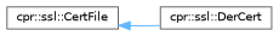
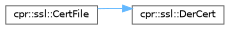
  digraph {
    rankdir=LR
    node [color=grey40 fillcolor=white fontname=Helvetica fontsize=10 shape=box style=filled]
    n1 [height=0.2 label="cpr::ssl::CertFile" width=0.4]
    n2 [height=0.2 label="cpr::ssl::DerCert" width=0.4]
-   n1 -> n2 [color=steelblue1 dir=back fontname=Helvetica fontsize=10 labelfontname=Helvetica labelfontsize=10 style=solid]
+   n2 -> n1 [color=steelblue1 dir=back fontname=Helvetica fontsize=10 labelfontname=Helvetica labelfontsize=10 style=solid]
  }
